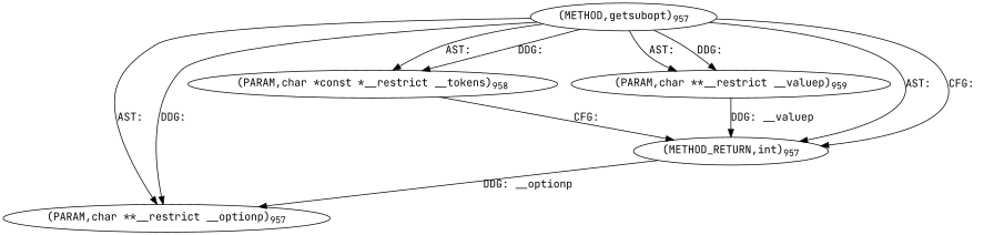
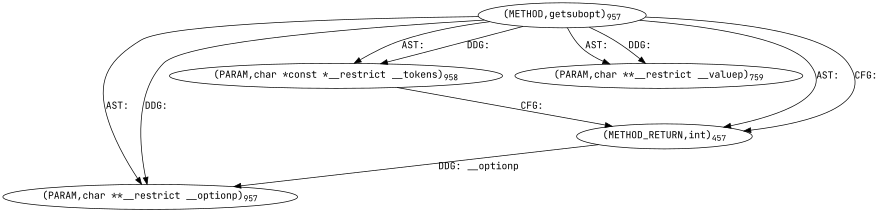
  digraph {
    fontname="JetBrains Mono"
    node [fontname="JetBrains Mono"]
    edge [fontname="JetBrains Mono"]
    n1 [label=<(METHOD,getsubopt)<SUB>957</SUB>>]
    n2 [label=<(PARAM,char **__restrict __optionp)<SUB>957</SUB>>]
    n3 [label=<(PARAM,char *const *__restrict __tokens)<SUB>958</SUB>>]
-   n4 [label=<(PARAM,char **__restrict __valuep)<SUB>959</SUB>>]
-   n5 [label=<(METHOD_RETURN,int)<SUB>957</SUB>>]
+   n4 [label=<(PARAM,char **__restrict __valuep)<SUB>759</SUB>>]
+   n5 [label=<(METHOD_RETURN,int)<SUB>457</SUB>>]
    n1 -> n2 [label="AST: "]
    n1 -> n2 [label="DDG: "]
    n1 -> n3 [label="AST: "]
    n1 -> n3 [label="DDG: "]
    n1 -> n4 [label="AST: "]
    n1 -> n4 [label="DDG: "]
    n1 -> n5 [label="AST: "]
    n1 -> n5 [label="CFG: "]
    n3 -> n5 [label="CFG: "]
-   n4 -> n5 [label="DDG: __valuep"]
    n5 -> n2 [label="DDG: __optionp"]
  }
